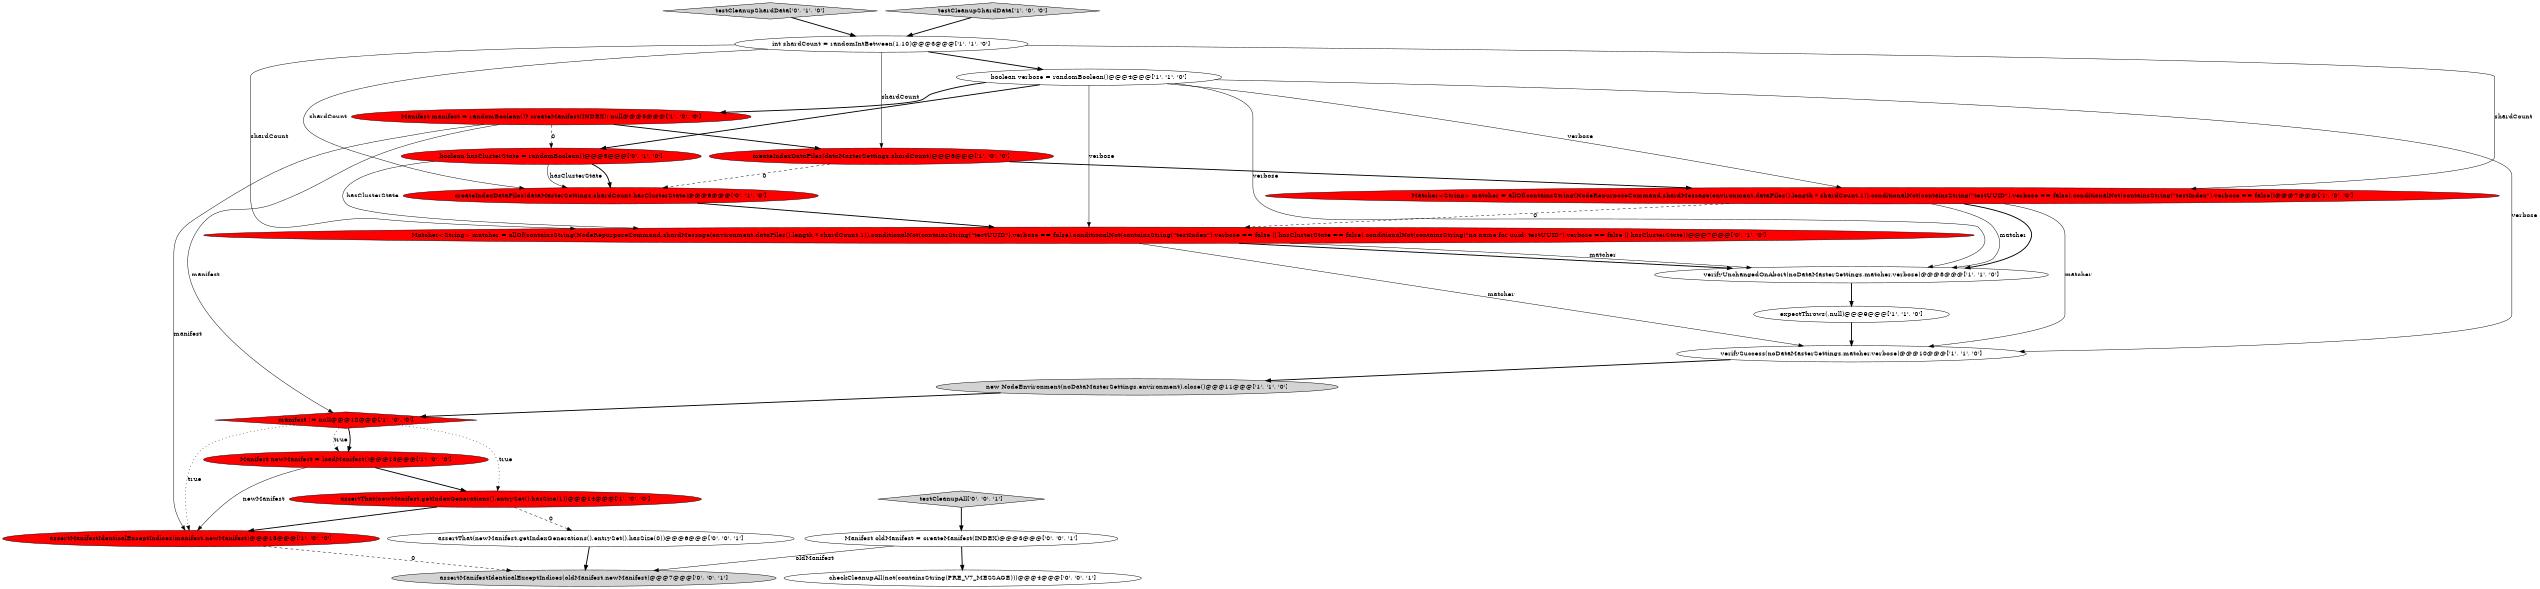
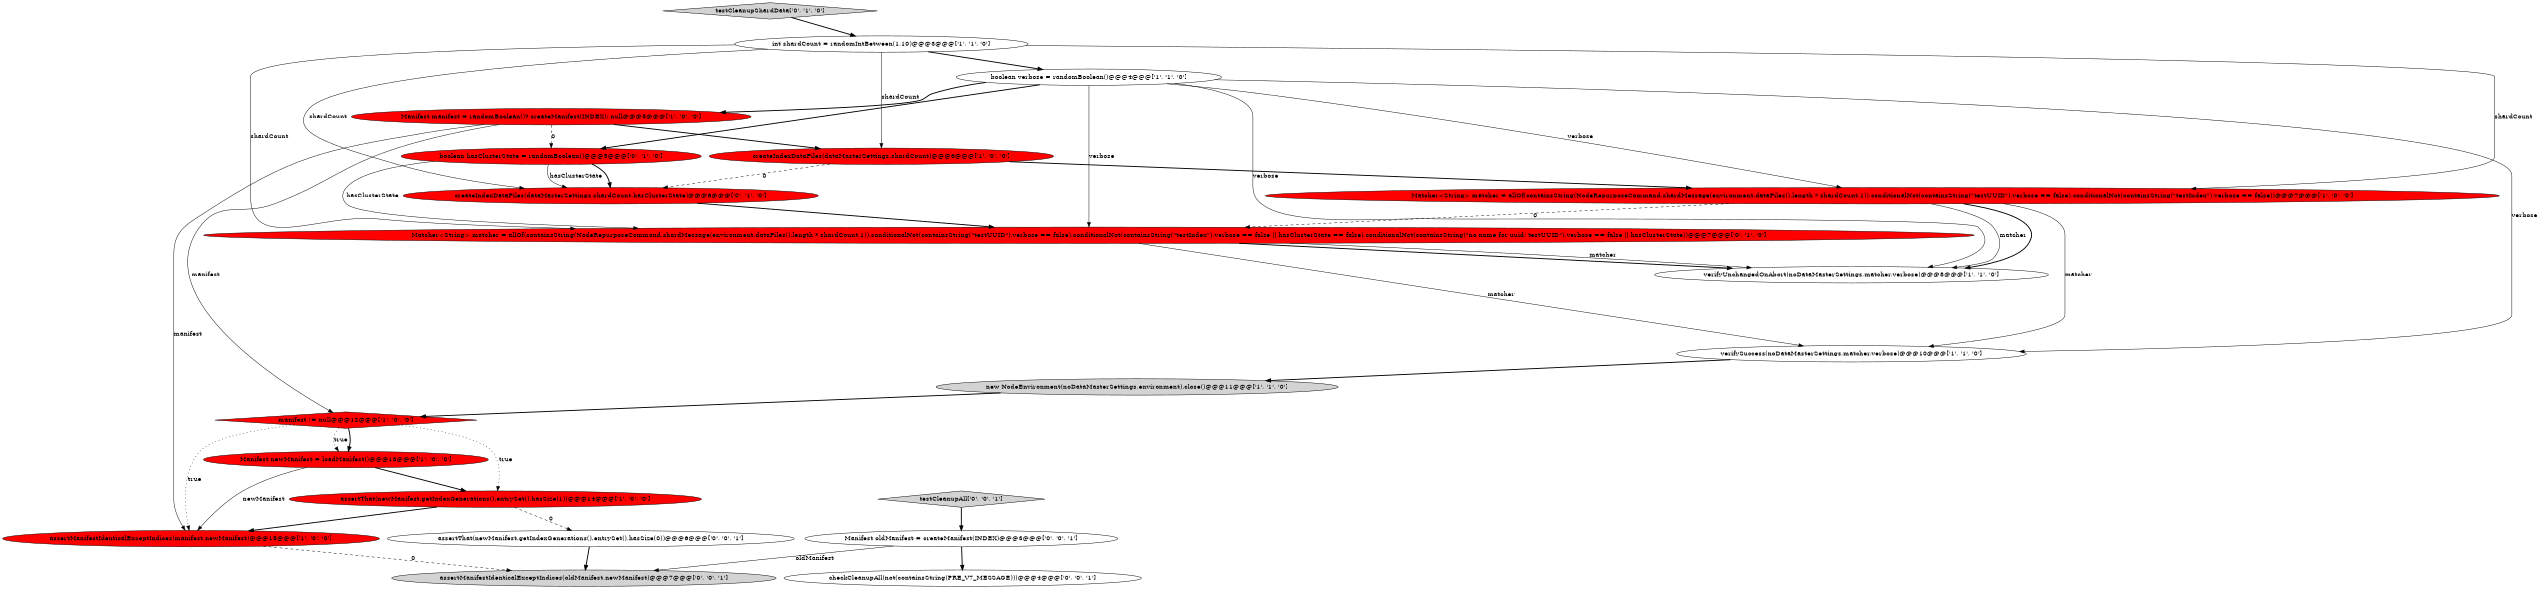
  digraph {
    node [fillcolor=red shape=ellipse style=filled]
    edge [style=bold]
    n1 [fillcolor=white label="int shardCount = randomIntBetween(1,10)@@@3@@@['1', '1', '0']"]
    n2 [fillcolor=white label="boolean verbose = randomBoolean()@@@4@@@['1', '1', '0']"]
    n3 [label="createIndexDataFiles(dataMasterSettings,shardCount)@@@6@@@['1', '0', '0']"]
    n4 [label="createIndexDataFiles(dataMasterSettings,shardCount,hasClusterState)@@@6@@@['0', '1', '0']"]
    n5 [label="Matcher<String> matcher = allOf(containsString(NodeRepurposeCommand.shardMessage(environment.dataFiles().length * shardCount,1)),conditionalNot(containsString(\"testUUID\"),verbose == false),conditionalNot(containsString(\"testIndex\"),verbose == false || hasClusterState == false),conditionalNot(containsString(\"no name for uuid: testUUID\"),verbose == false || hasClusterState))@@@7@@@['0', '1', '0']"]
    n6 [label="Matcher<String> matcher = allOf(containsString(NodeRepurposeCommand.shardMessage(environment.dataFiles().length * shardCount,1)),conditionalNot(containsString(\"testUUID\"),verbose == false),conditionalNot(containsString(\"testIndex\"),verbose == false))@@@7@@@['1', '0', '0']"]
    n7 [fillcolor=white label="verifyUnchangedOnAbort(noDataMasterSettings,matcher,verbose)@@@8@@@['1', '1', '0']"]
    n8 [fillcolor=white label="verifySuccess(noDataMasterSettings,matcher,verbose)@@@10@@@['1', '1', '0']"]
    n9 [label="Manifest manifest = randomBoolean()? createManifest(INDEX): null@@@5@@@['1', '0', '0']"]
    n10 [label="boolean hasClusterState = randomBoolean()@@@5@@@['0', '1', '0']"]
-   n11 [fillcolor=white label="expectThrows(,null)@@@9@@@['1', '1', '0']"]
    n12 [fillcolor=lightgray label="testCleanupShardData['0', '1', '0']" shape=diamond]
    n13 [fillcolor=lightgray label="new NodeEnvironment(noDataMasterSettings,environment).close()@@@11@@@['1', '1', '0']"]
    n14 [label="manifest != null@@@12@@@['1', '0', '0']" shape=diamond]
    n15 [label="assertManifestIdenticalExceptIndices(manifest,newManifest)@@@15@@@['1', '0', '0']"]
    n16 [label="assertThat(newManifest.getIndexGenerations().entrySet(),hasSize(1))@@@14@@@['1', '0', '0']"]
    n17 [label="Manifest newManifest = loadManifest()@@@13@@@['1', '0', '0']"]
-   n18 [fillcolor=lightgray label="testCleanupShardData['1', '0', '0']" shape=diamond]
    n19 [fillcolor=lightgray label="assertManifestIdenticalExceptIndices(oldManifest,newManifest)@@@7@@@['0', '0', '1']"]
    n20 [fillcolor=white label="checkCleanupAll(not(containsString(PRE_V7_MESSAGE)))@@@4@@@['0', '0', '1']"]
    n21 [fillcolor=white label="assertThat(newManifest.getIndexGenerations().entrySet(),hasSize(0))@@@6@@@['0', '0', '1']"]
    n22 [fillcolor=lightgray label="testCleanupAll['0', '0', '1']" shape=diamond]
    n23 [fillcolor=white label="Manifest oldManifest = createManifest(INDEX)@@@3@@@['0', '0', '1']"]
    n1 -> n2
    n1 -> n3 [label=shardCount style=solid]
    n1 -> n4 [label=shardCount style=solid]
    n1 -> n5 [label=shardCount style=solid]
    n1 -> n6 [label=shardCount style=solid]
    n2 -> n5 [label=verbose style=solid]
    n2 -> n6 [label=verbose style=solid]
    n2 -> n7 [label=verbose style=solid]
    n2 -> n8 [label=verbose style=solid]
    n2 -> n9
    n2 -> n10
    n3 -> n4 [label=0 style=dashed]
    n3 -> n6
    n4 -> n5
    n5 -> n7
    n5 -> n7 [label=matcher style=solid]
    n5 -> n8 [label=matcher style=solid]
    n6 -> n5 [label=0 style=dashed]
    n6 -> n7 [label=matcher style=solid]
    n6 -> n7
    n6 -> n8 [label=matcher style=solid]
-   n7 -> n11
    n8 -> n13
    n9 -> n3
    n9 -> n10 [label=0 style=dashed]
    n9 -> n14 [label=manifest style=solid]
    n9 -> n15 [label=manifest style=solid]
    n10 -> n4
    n10 -> n4 [label=hasClusterState style=solid]
    n10 -> n5 [label=hasClusterState style=solid]
-   n11 -> n8
    n12 -> n1
    n13 -> n14
    n14 -> n15 [label=true style=dotted]
    n14 -> n16 [label=true style=dotted]
    n14 -> n17
    n14 -> n17 [label=true style=dotted]
    n15 -> n19 [label=0 style=dashed]
    n16 -> n15
    n16 -> n21 [label=0 style=dashed]
    n17 -> n15 [label=newManifest style=solid]
    n17 -> n16
-   n18 -> n1
    n21 -> n19
    n22 -> n23
    n23 -> n19 [label=oldManifest style=solid]
    n23 -> n20
  }
